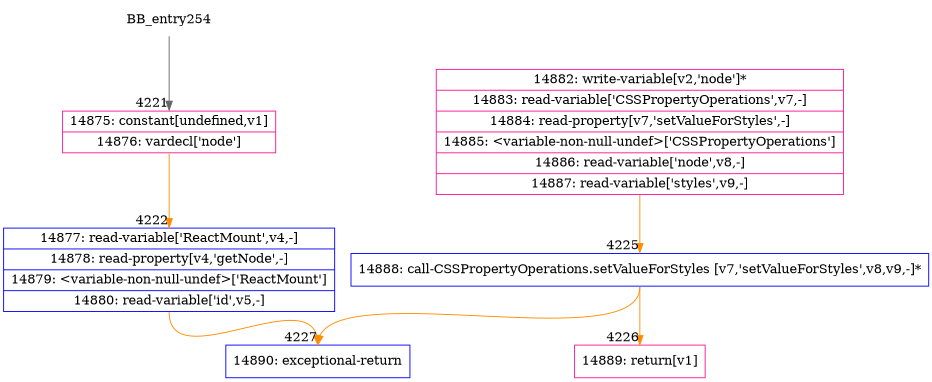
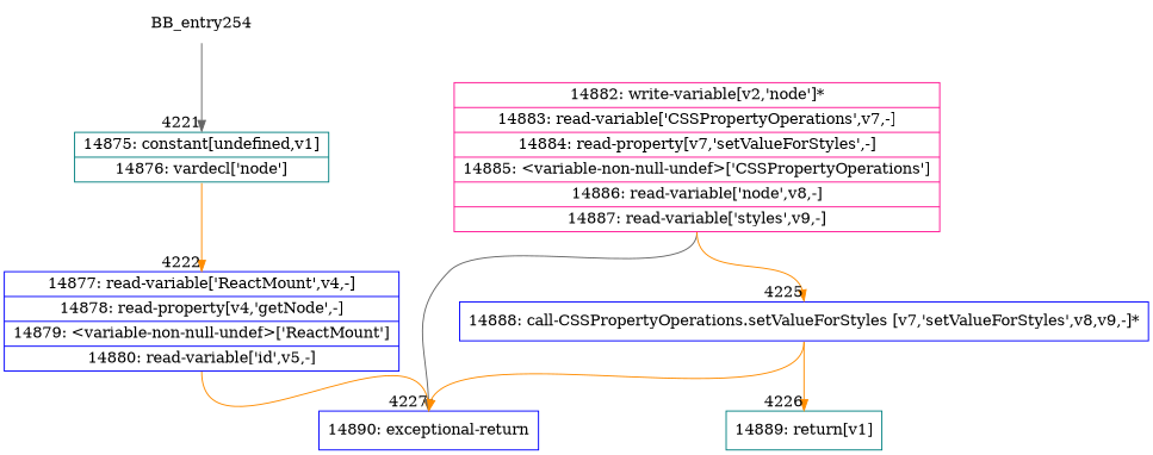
  digraph {
    rankdir=TD
    node [color=blue shape=record]
    edge [color=darkorange headport=n tailport=s]
    n1 [color=teal label=BB_entry254 shape=none]
-   n2 [color=deeppink label="{14875: constant[undefined,v1]|14876: vardecl['node']}"]
+   n2 [color=teal label="{14875: constant[undefined,v1]|14876: vardecl['node']}"]
    n3 [label="{14877: read-variable['ReactMount',v4,-]|14878: read-property[v4,'getNode',-]|14879: \<variable-non-null-undef\>['ReactMount']|14880: read-variable['id',v5,-]}"]
    n4 [label="{14890: exceptional-return}"]
    n5 [color=deeppink label="{14882: write-variable[v2,'node']*|14883: read-variable['CSSPropertyOperations',v7,-]|14884: read-property[v7,'setValueForStyles',-]|14885: \<variable-non-null-undef\>['CSSPropertyOperations']|14886: read-variable['node',v8,-]|14887: read-variable['styles',v9,-]}"]
    n6 [label="{14888: call-CSSPropertyOperations.setValueForStyles [v7,'setValueForStyles',v8,v9,-]*}"]
-   n7 [color=deeppink label="{14889: return[v1]}"]
+   n7 [color=teal label="{14889: return[v1]}"]
    n1 -> n2 [color=gray40 headlabel="    4221"]
    n2 -> n3 [headlabel="      4222"]
    n3 -> n4 [headlabel="      4227"]
+   n5 -> n4 [color=gray40]
    n5 -> n6 [headlabel="      4225"]
    n6 -> n4
    n6 -> n7 [headlabel="      4226"]
  }
